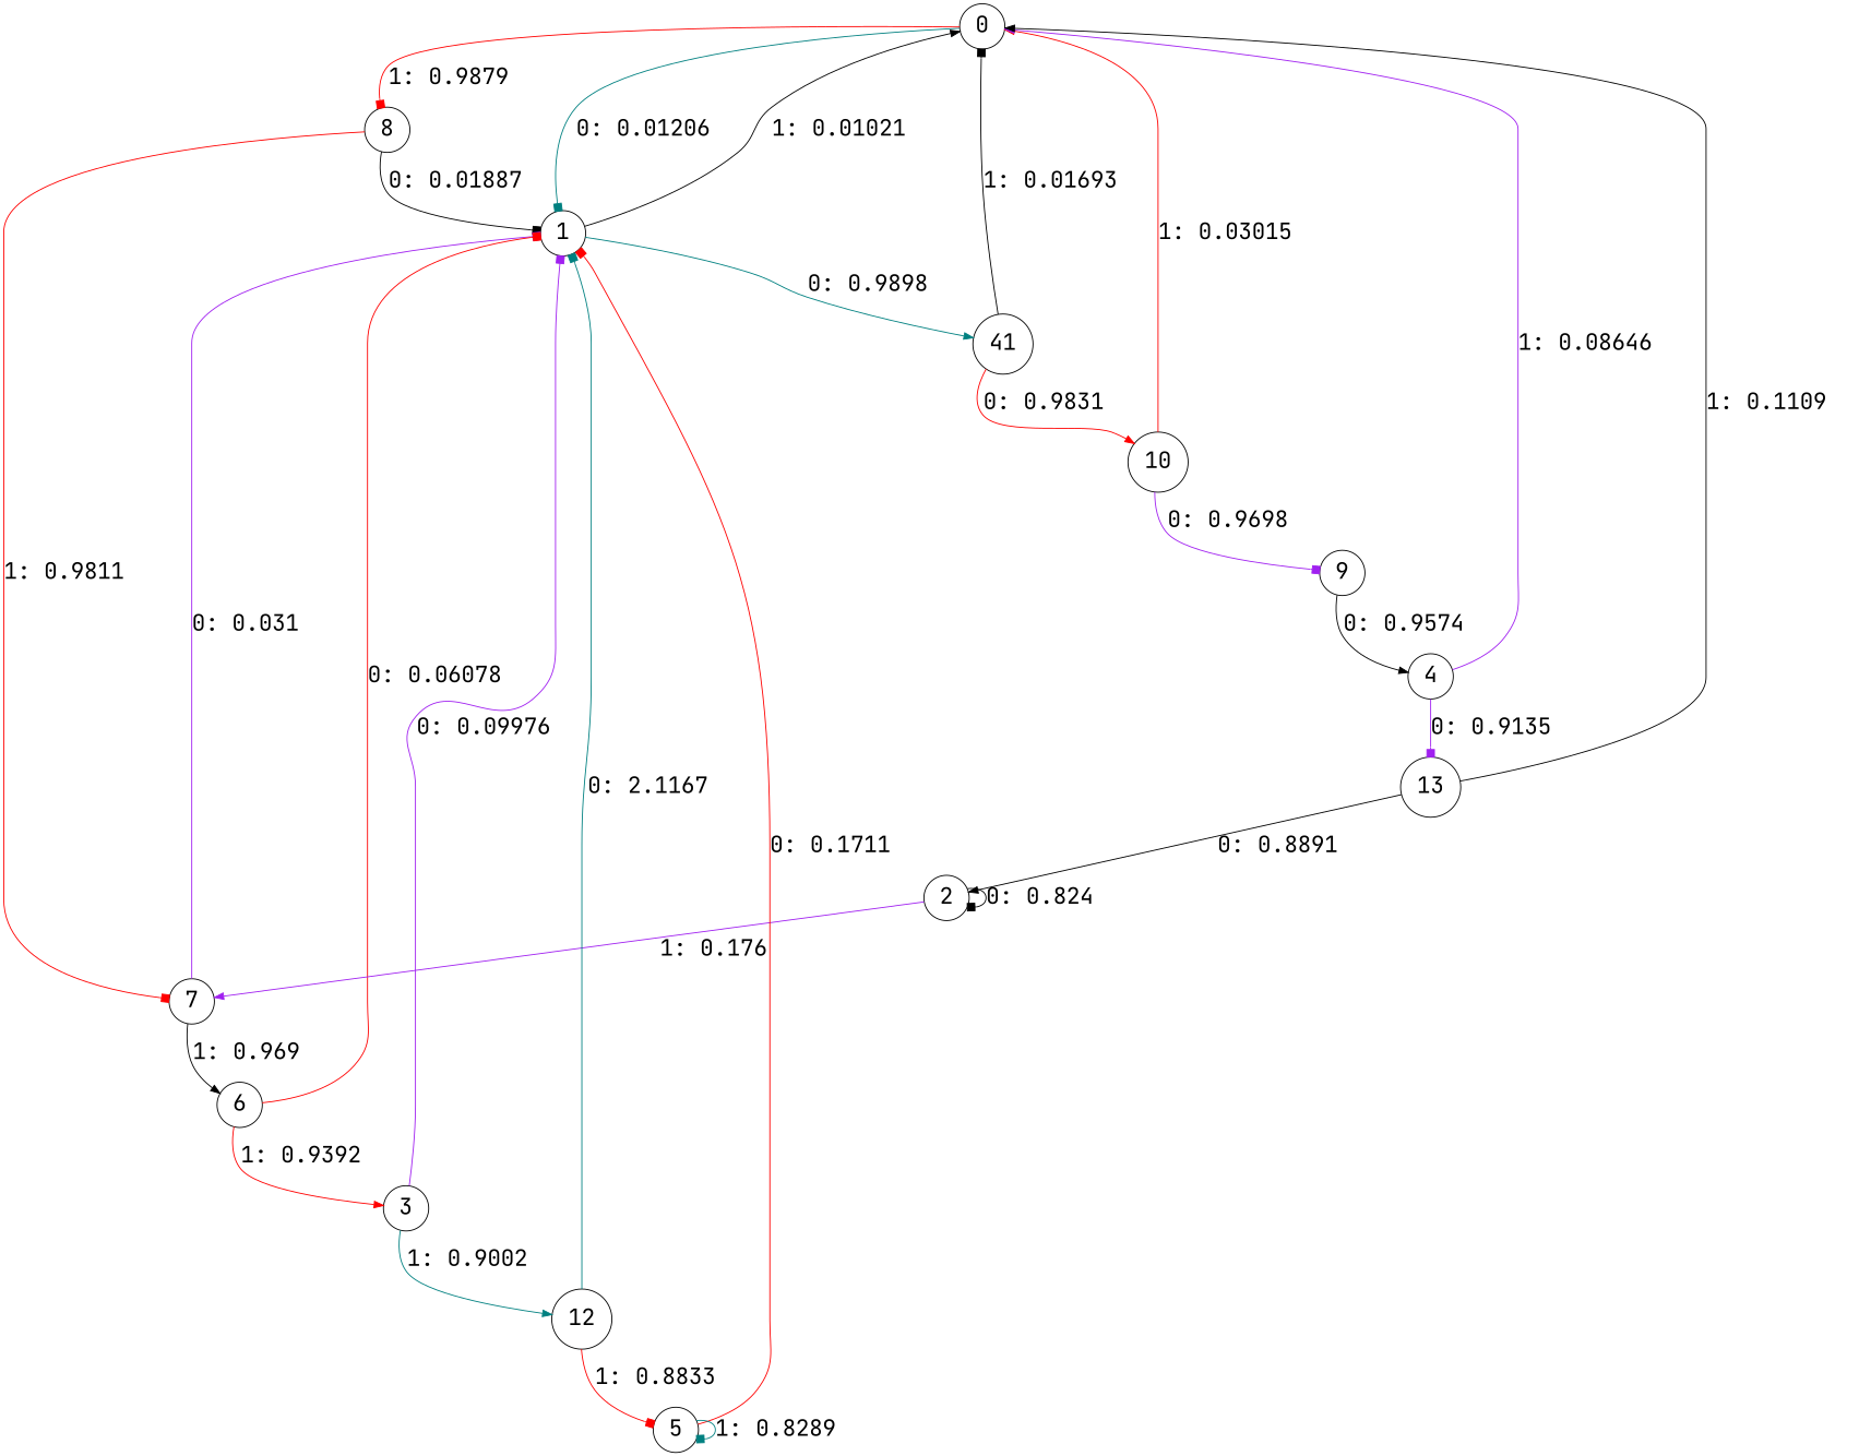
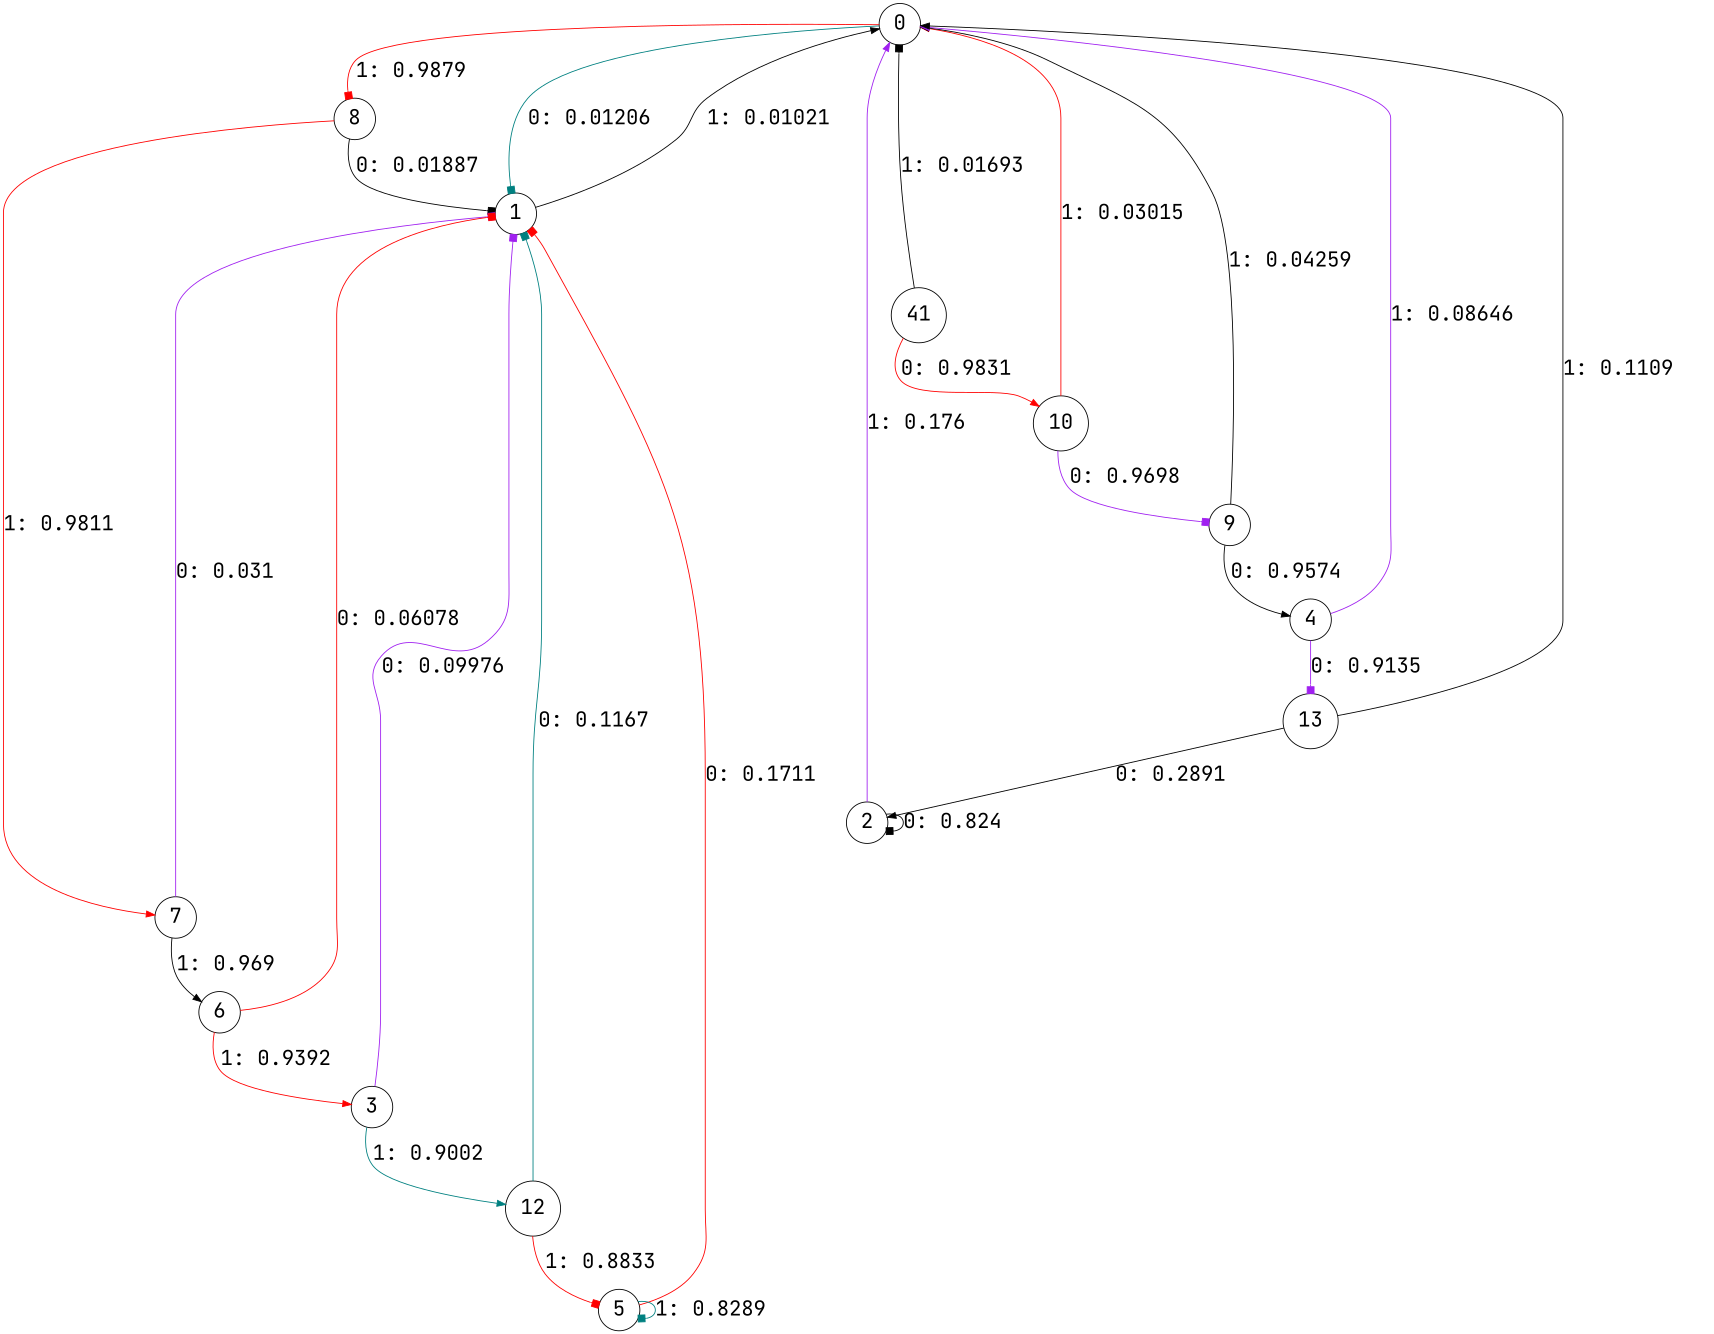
  digraph {
    fontname="JetBrains Mono"
    node [fontname="JetBrains Mono" fontsize=24 shape=circle]
    edge [arrowhead=box color=black fontname="JetBrains Mono" fontsize=24]
    0
    1
    8
    n4 [label=41]
    7
    10
    6
    9
    2
    3
    12
    5
    4
    13
    0 -> 1 [color=teal label="0: 0.01206  "]
    0 -> 8 [color=red label="1: 0.9879   "]
    1 -> 0 [arrowhead=normal label="1: 0.01021  "]
-   1 -> n4 [arrowhead=normal color=teal label="0: 0.9898   "]
    8 -> 1 [label="0: 0.01887  "]
-   8 -> 7 [color=red label="1: 0.9811   "]
+   8 -> 7 [arrowhead=normal color=red label="1: 0.9811   "]
    n4 -> 0 [label="1: 0.01693  "]
    n4 -> 10 [arrowhead=normal color=red label="0: 0.9831   "]
    7 -> 1 [color=purple label="0: 0.031    "]
    7 -> 6 [arrowhead=normal label="1: 0.969    "]
    10 -> 0 [arrowhead=normal color=red label="1: 0.03015  "]
    10 -> 9 [color=purple label="0: 0.9698   "]
    6 -> 1 [color=red label="0: 0.06078  "]
    6 -> 3 [arrowhead=normal color=red label="1: 0.9392   "]
+   9 -> 0 [arrowhead=normal label="1: 0.04259  "]
    9 -> 4 [arrowhead=normal label="0: 0.9574   "]
-   2 -> 7 [arrowhead=normal color=purple label="1: 0.176    "]
+   2 -> 0 [arrowhead=normal color=purple label="1: 0.176    "]
    2 -> 2 [label="0: 0.824    "]
    3 -> 1 [color=purple label="0: 0.09976  "]
    3 -> 12 [arrowhead=normal color=teal label="1: 0.9002   "]
-   12 -> 1 [color=teal label="0: 2.1167   "]
+   12 -> 1 [color=teal label="0: 0.1167   "]
    12 -> 5 [color=red label="1: 0.8833   "]
    5 -> 1 [color=red label="0: 0.1711   "]
    5 -> 5 [color=teal label="1: 0.8289   "]
    4 -> 0 [arrowhead=normal color=purple label="1: 0.08646  "]
    4 -> 13 [color=purple label="0: 0.9135   "]
    13 -> 0 [arrowhead=normal label="1: 0.1109   "]
-   13 -> 2 [arrowhead=normal label="0: 0.8891   "]
+   13 -> 2 [arrowhead=normal label="0: 0.2891   "]
  }
